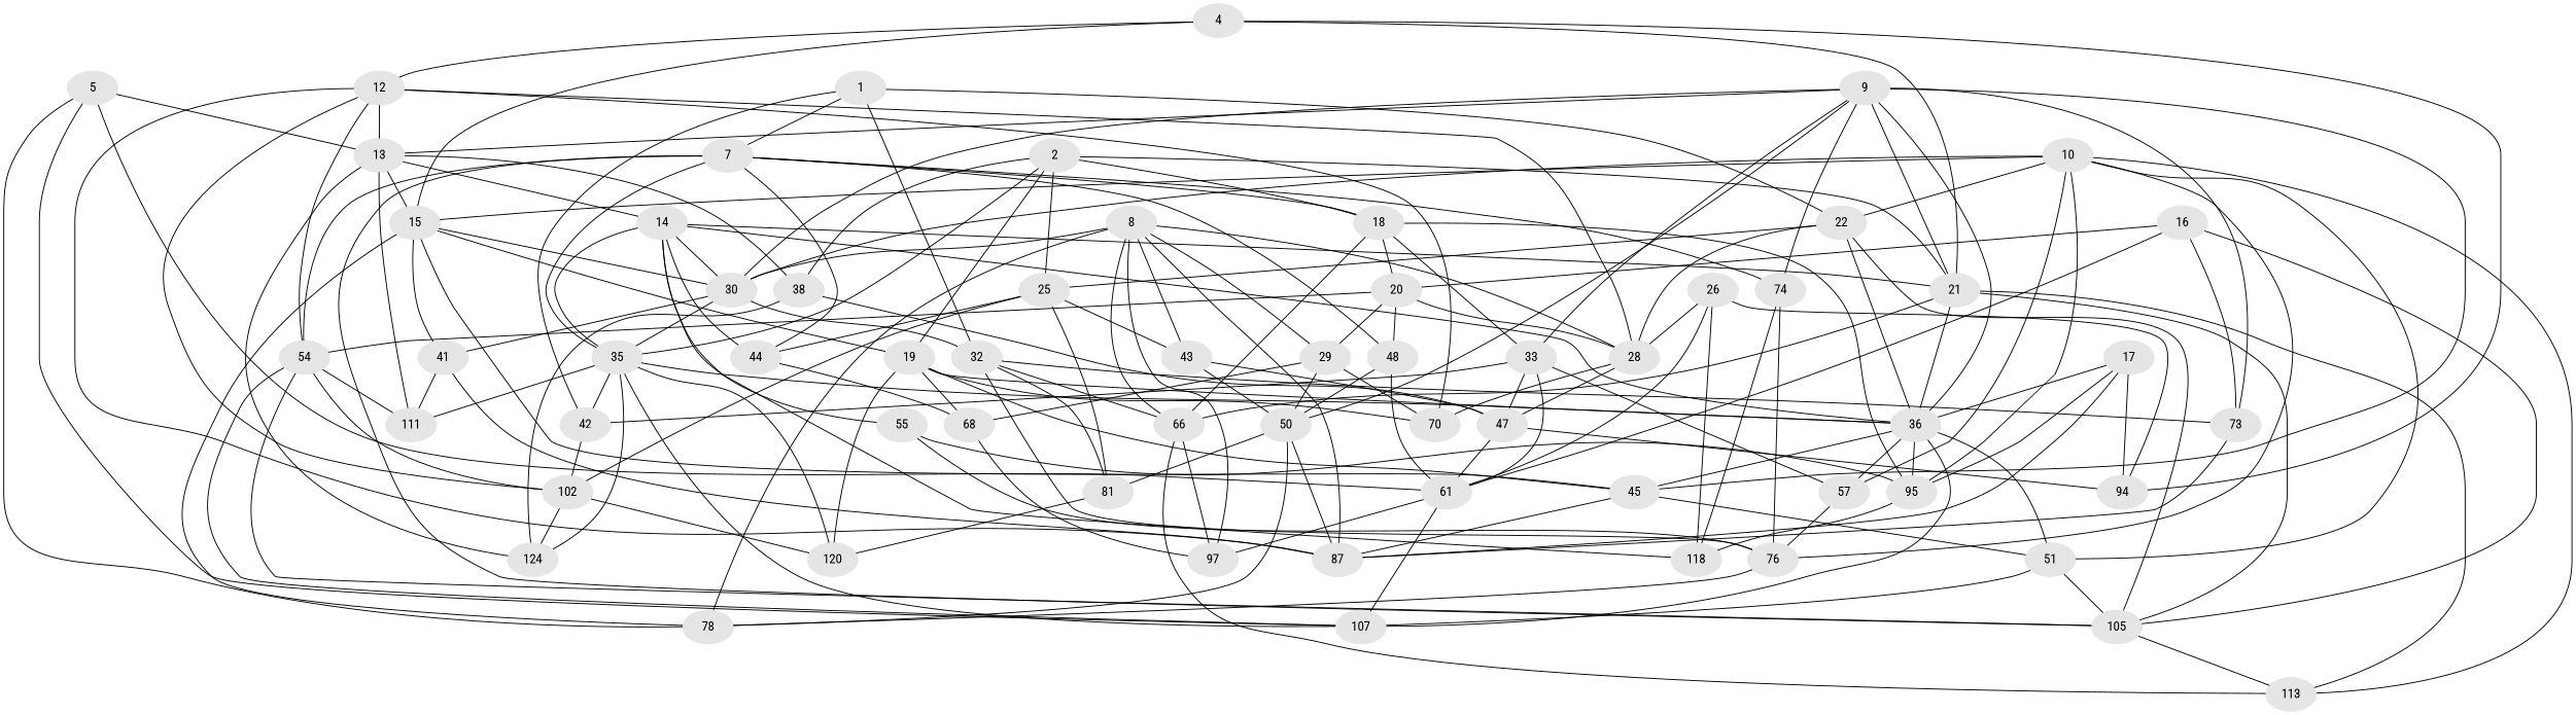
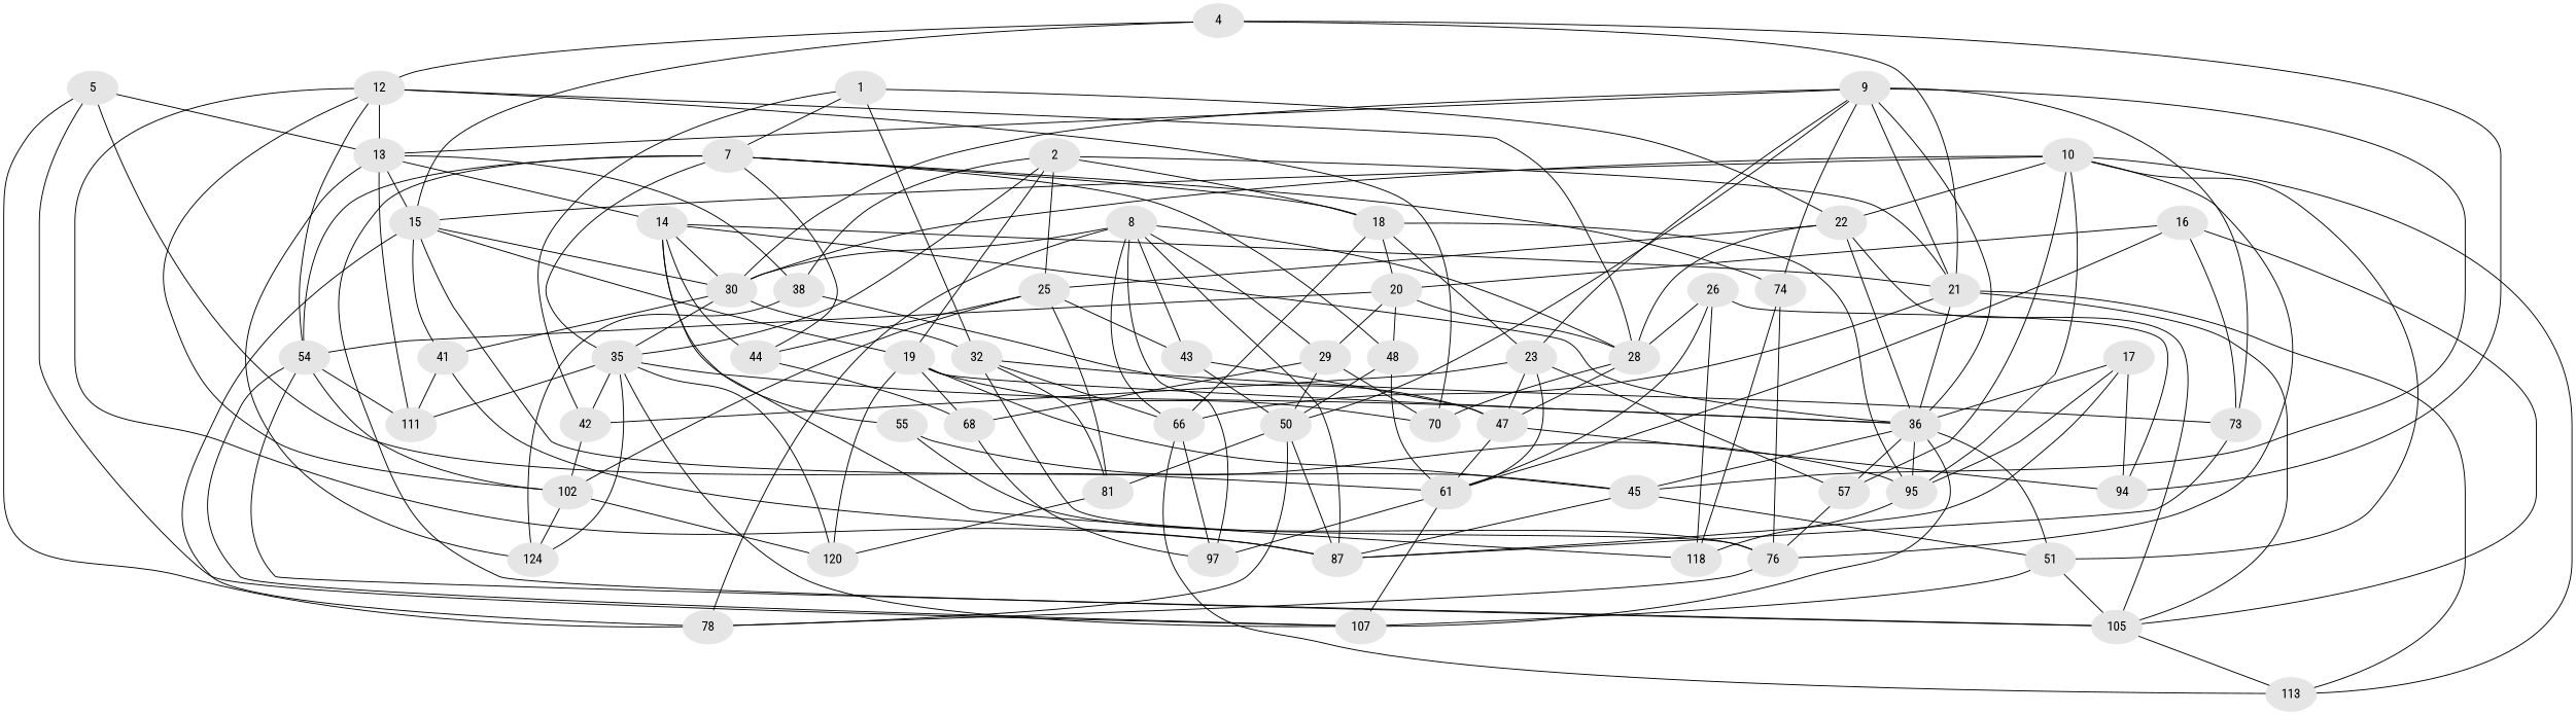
  graph {
    fontname="Roboto Condensed"
    node [color=gray90 fontname="Roboto Condensed" style=filled]
    edge [fontname="Roboto Condensed"]
    7 [super="+37+60"]
    18 [super="+106"]
    35 [super="+52+64"]
    44
    48
    54 [super="+92+83"]
    74
    105 [super="+126+114"]
    1
    22 [super="+125"]
    32 [super="+84"]
    42
    25 [super="+62"]
    28 [super="+80+39"]
    36 [super="+63+65"]
    66 [super="+128"]
    73
    76 [super="+88"]
    81
    102 [super="+104"]
    2 [super="+6"]
    19 [super="+96"]
    21 [super="+34+31+101"]
    38
-   33 [super="+115"]
+   33 [super="+115" label=23]
    95 [super="+119"]
    20 [super="+93"]
    45 [super="+67"]
    70
    68
    120
    113
    43
    107 [super="+116"]
    111
    124
    47 [super="+56"]
    12 [super="+27+79"]
    13 [super="+53"]
    87 [super="+89"]
    4
    15 [super="+46+108"]
    94
    78 [super="+123"]
    30 [super="+77+91"]
    41
    14 [super="+99+40"]
    5
    61 [super="+117"]
    97
    50 [super="+72+109"]
    118
    8 [super="+100+23+49"]
    29 [super="+86"]
    9 [super="+58+71+11"]
    57
    51 [super="+69"]
    10 [super="+59"]
    55
    16
    17
    26
    7 -- 18
    7 -- 35
    7 -- 44
    7 -- 48
    7 -- 54
    7 -- 74
    7 -- 105
    18 -- 66
    18 -- 33
    18 -- 95
    18 -- 20
    35 -- 42
    35 -- 36
    35 -- 120
    35 -- 107
    35 -- 111
    35 -- 124
    44 -- 68
    48 -- 61
    48 -- 50
    54 -- 105 [weight=2]
    54 -- 102
    54 -- 107
    54 -- 111
    74 -- 76
    74 -- 118
    105 -- 113
    1 -- 7
    1 -- 22
    1 -- 32
    1 -- 42
    22 -- 105
    22 -- 25
    22 -- 28
    22 -- 36
    32 -- 66
    32 -- 73
    32 -- 76
    32 -- 81
    42 -- 102
    25 -- 44
    25 -- 81
    25 -- 102
    25 -- 43
    28 -- 70
    28 -- 47
    36 -- 95
    36 -- 45
    36 -- 107
    36 -- 57
    36 -- 51
    66 -- 113
    66 -- 97
    73 -- 87
    76 -- 78
    81 -- 120
    102 -- 120
    102 -- 124
    2 -- 18
    2 -- 35
    2 -- 25
    2 -- 19
    2 -- 21
    2 -- 38
    19 -- 36
    19 -- 45
    19 -- 70
    19 -- 68
    19 -- 120
    21 -- 105
    21 -- 36
    21 -- 66
    21 -- 113
    38 -- 124
    38 -- 47
    33 -- 42
    33 -- 47
    33 -- 61
    33 -- 57
    95 -- 118
    20 -- 48
    20 -- 54
    20 -- 28
    20 -- 29
    45 -- 87
    45 -- 51 [weight=2]
    68 -- 97
    43 -- 47
    43 -- 50
    47 -- 94
    47 -- 61
    12 -- 54
    12 -- 28 [weight=2]
    12 -- 102
    12 -- 70
    12 -- 13
    12 -- 87
    13 -- 38
    13 -- 111
    13 -- 124
    13 -- 15
    13 -- 14
    4 -- 21
    4 -- 12
    4 -- 15
    4 -- 94
    15 -- 19
    15 -- 45
    15 -- 78
    15 -- 30
    15 -- 41
    30 -- 35
    30 -- 32
    30 -- 41
    41 -- 111
    41 -- 87
-   14 -- 35
    14 -- 44
    14 -- 36
    14 -- 21
    14 -- 30
    14 -- 118
    14 -- 55
    5 -- 107
    5 -- 13
    5 -- 78
    5 -- 61
    61 -- 107
    61 -- 97
    50 -- 81
    50 -- 87
    50 -- 78
    8 -- 28
    8 -- 66
    8 -- 43
    8 -- 87
    8 -- 78 [weight=2]
    8 -- 30
    8 -- 97
    8 -- 29
    29 -- 70
    29 -- 68
    29 -- 50
    9 -- 74
    9 -- 36
    9 -- 73
    9 -- 21 [weight=2]
    9 -- 33
    9 -- 45
    9 -- 13
    9 -- 30
    9 -- 50
    57 -- 76
    51 -- 105
    51 -- 107
    10 -- 22
    10 -- 76
    10 -- 95
    10 -- 113
    10 -- 15
    10 -- 30
    10 -- 57
    10 -- 51
    55 -- 76
    55 -- 95
    16 -- 105
    16 -- 73
    16 -- 20
    16 -- 61
    17 -- 36
    17 -- 95
    17 -- 87
    17 -- 94
    26 -- 28
    26 -- 94
    26 -- 61
    26 -- 118
  }
